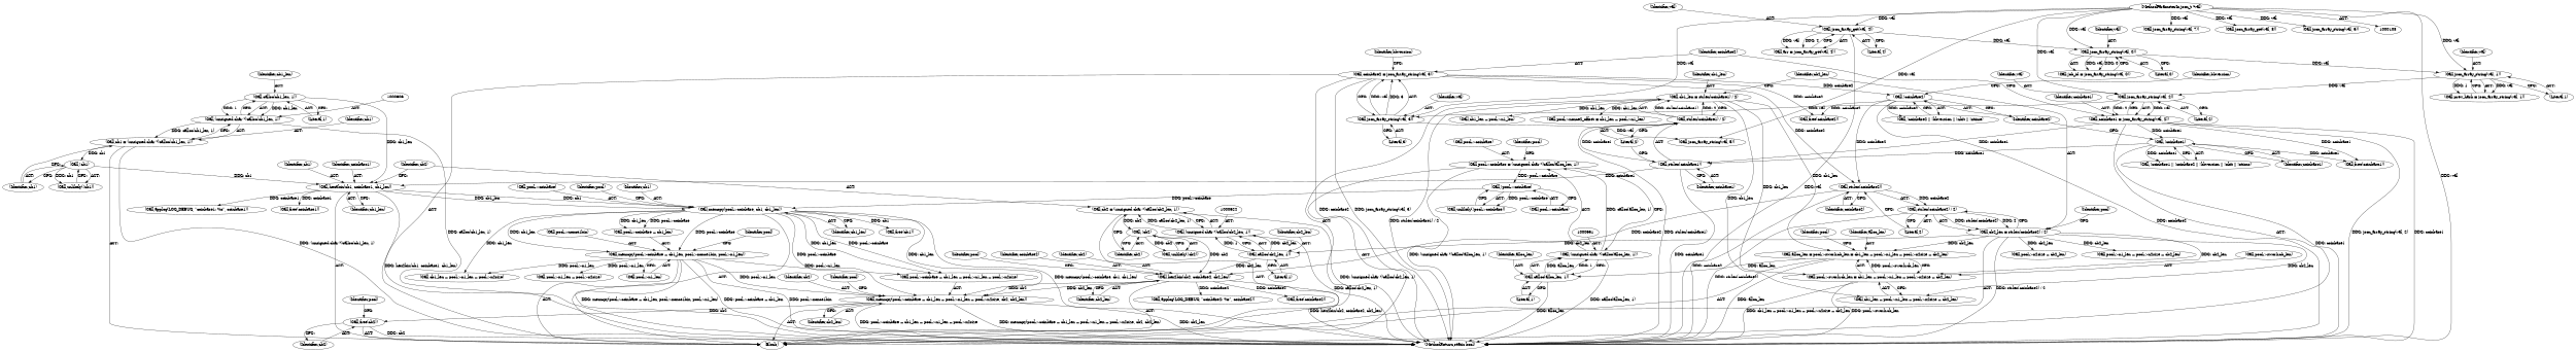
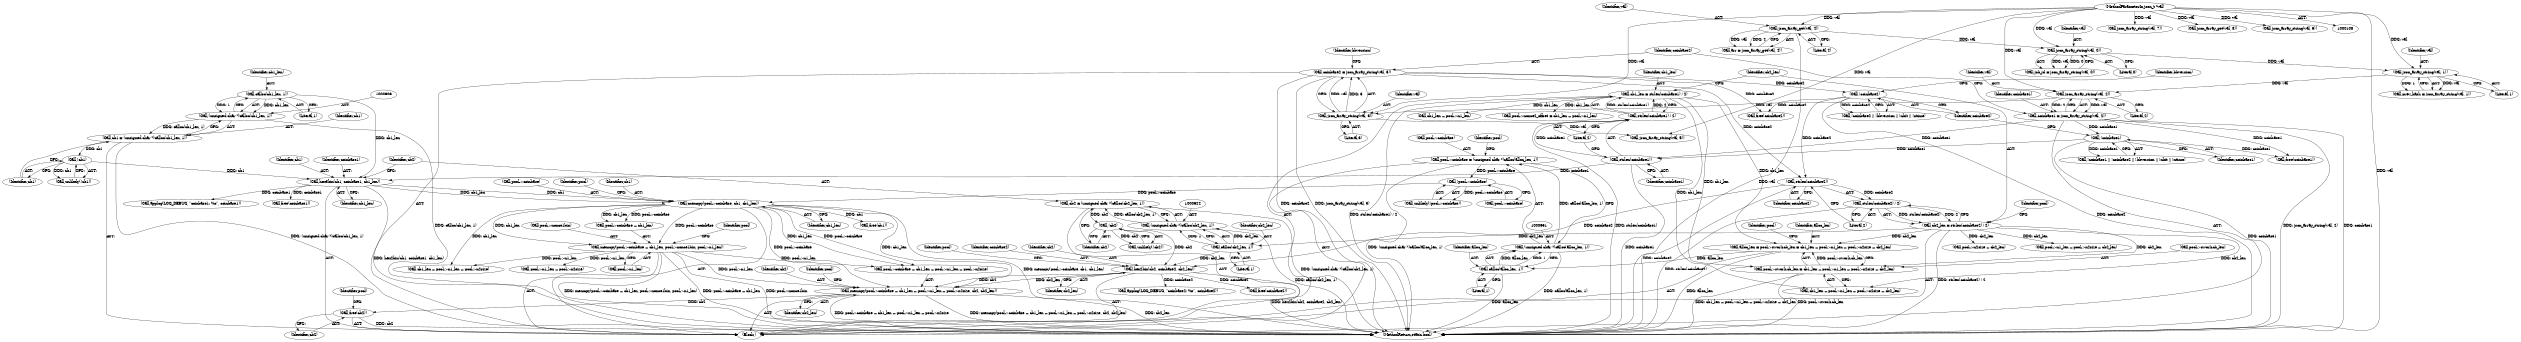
  digraph {
    n1 [label="(Call,free(cb2))"]
    n2 [label="(Block,)"]
    n3 [label="(MethodReturn,static bool)"]
    n4 [label="(Identifier,cb2)"]
    n5 [label="(Call,memcpy(pool->coinbase + cb1_len + pool->n1_len + pool->n2size, cb2, cb2_len))"]
    n6 [label="(Identifier,cb2_len)"]
    n7 [label="(Call,memcpy(pool->coinbase, cb1, cb1_len))"]
    n8 [label="(Call,memcpy(pool->coinbase + cb1_len, pool->nonce1bin, pool->n1_len))"]
    n9 [label="(Call,cb1_len + pool->n1_len + pool->n2size)"]
    n10 [label="(Identifier,cb1_len)"]
    n11 [label="(Call,free(cb1))"]
    n12 [label="(Call,pool->coinbase + cb1_len)"]
    n13 [label="(Call,pool->coinbase + cb1_len + pool->n1_len + pool->n2size)"]
    n14 [label="(Call,pool->n1_len + pool->n2size)"]
    n15 [label="(Call,pool->n1_len)"]
    n16 [label="(Call,!pool->coinbase)"]
    n17 [label="(Call,pool->coinbase)"]
    n18 [label="(Call,unlikely(!pool->coinbase))"]
    n19 [label="(Call,pool->coinbase = (unsigned char *)calloc(alloc_len, 1))"]
    n20 [label="(Call,(unsigned char *)calloc(alloc_len, 1))"]
    n21 [label="(Call,calloc(alloc_len, 1))"]
    n22 [label="(Literal,1)"]
    n23 [label="(Call,alloc_len = pool->swork.cb_len = cb1_len + pool->n1_len + pool->n2size + cb2_len)"]
    n24 [label="(Call,pool->swork.cb_len = cb1_len + pool->n1_len + pool->n2size + cb2_len)"]
    n25 [label="(Call,cb1_len + pool->n1_len + pool->n2size + cb2_len)"]
    n26 [label="(Call,cb1_len = strlen(coinbase1) / 2)"]
    n27 [label="(Call,strlen(coinbase1) / 2)"]
    n28 [label="(Call,cb1_len + pool->n1_len)"]
    n29 [label="(Call,pool->nonce2_offset = cb1_len + pool->n1_len)"]
    n30 [label="(Literal,2)"]
    n31 [label="(Call,calloc(cb1_len, 1))"]
    n32 [label="(Call,hex3bin(cb1, coinbase1, cb1_len))"]
    n33 [label="(Call,(unsigned char *)calloc(cb1_len, 1))"]
    n34 [label="(Literal,1)"]
    n35 [label="(Call,strlen(coinbase1))"]
    n36 [label="(Identifier,coinbase1)"]
    n37 [label="(Identifier,cb1_len)"]
    n38 [label="(Call,applog(LOG_DEBUG, \"coinbase1: %s\", coinbase1))"]
    n39 [label="(Call,free(coinbase1))"]
    n40 [label="(Call,!coinbase1)"]
    n41 [label="(Call,!coinbase1 || !coinbase2 || !bbversion || !nbit || !ntime)"]
    n42 [label="(Identifier,coinbase1)"]
    n43 [label="(Call,free(coinbase1))"]
    n44 [label="(Call,coinbase1 = json_array_string(val, 2))"]
    n45 [label="(Call,json_array_string(val, 2))"]
    n46 [label="(Call,json_array_string(val, 3))"]
    n47 [label="(Literal,2)"]
    n48 [label="(Call,json_array_string(val, 5))"]
    n49 [label="(Call,coinbase2 = json_array_string(val, 3))"]
    n50 [label="(Literal,3)"]
    n51 [label="(Call,json_array_string(val, 1))"]
    n52 [label="(Call,prev_hash = json_array_string(val, 1))"]
    n53 [label="(Literal,1)"]
    n54 [label="(Call,json_array_string(val, 0))"]
    n55 [label="(Literal,0)"]
    n56 [label="(Call,job_id = json_array_string(val, 0))"]
    n57 [label="(Call,json_array_get(val, 4))"]
    n58 [label="(Call,arr = json_array_get(val, 4))"]
    n59 [label="(Literal,4)"]
    n60 [label="(MethodParameterIn,json_t *val)"]
    n61 [label="(Call,json_array_string(val, 7))"]
    n62 [label="(Call,json_array_get(val, 8))"]
    n63 [label="(Call,json_array_string(val, 6))"]
    1000108
    n65 [label="(Call,cb2_len = strlen(coinbase2) / 2)"]
    n66 [label="(Call,strlen(coinbase2) / 2)"]
    n67 [label="(Call,calloc(cb2_len, 1))"]
    n68 [label="(Call,pool->n2size + cb2_len)"]
    n69 [label="(Call,pool->n1_len + pool->n2size + cb2_len)"]
    n70 [label="(Literal,2)"]
    n71 [label="(Call,hex2bin(cb2, coinbase2, cb2_len))"]
    n72 [label="(Call,(unsigned char *)calloc(cb2_len, 1))"]
    n73 [label="(Literal,1)"]
    n74 [label="(Call,strlen(coinbase2))"]
    n75 [label="(Identifier,coinbase2)"]
    n76 [label="(Call,applog(LOG_DEBUG, \"coinbase2: %s\", coinbase2))"]
    n77 [label="(Call,free(coinbase2))"]
    n78 [label="(Identifier,cb2_len)"]
    n79 [label="(Call,!coinbase2)"]
    n80 [label="(Call,free(coinbase2))"]
    n81 [label="(Call,!coinbase2 || !bbversion || !nbit || !ntime)"]
    n82 [label="(Identifier,coinbase2)"]
    n83 [label="(Call,!cb1)"]
    n84 [label="(Identifier,cb1)"]
    n85 [label="(Call,unlikely(!cb1))"]
    n86 [label="(Call,cb1 = (unsigned char *)calloc(cb1_len, 1))"]
    n87 [label="(Call,!cb2)"]
    n88 [label="(Call,unlikely(!cb2))"]
    n89 [label="(Identifier,cb2)"]
    n90 [label="(Call,cb2 = (unsigned char *)calloc(cb2_len, 1))"]
    n91 [label="(Identifier,val)"]
    n92 [label="(Identifier,alloc_len)"]
    n93 [label="(Identifier,cb2)"]
    n94 [label="(Identifier,bbversion)"]
    n95 [label="(Identifier,pool)"]
    n96 [label="(Identifier,bbversion)"]
    n97 [label="(Identifier,pool)"]
    n98 [label="(Call,pool->swork.cb_len)"]
    n99 [label="(Identifier,val)"]
    n100 [label="(Identifier,pool)"]
    n101 [label="(Identifier,coinbase1)"]
    n102 [label="(Identifier,cb2_len)"]
    n103 [label="(Identifier,val)"]
    n104 [label="(Identifier,pool)"]
    n105 [label="(Identifier,coinbase1)"]
    n106 [label="(Identifier,cb2)"]
    n107 [label="(Call,pool->nonce1bin)"]
    n108 [label="(Identifier,cb1)"]
    n109 [label="(Identifier,cb1)"]
    n110 [label="(Call,pool->coinbase)"]
    n111 [label="(Identifier,pool)"]
    n112 [label="(Identifier,coinbase2)"]
    n113 [label="(Identifier,cb2_len)"]
    n114 [label="(Identifier,val)"]
    n115 [label="(Identifier,pool)"]
    n116 [label="(Identifier,val)"]
    n117 [label="(Identifier,coinbase2)"]
    n118 [label="(Identifier,cb2)"]
    n119 [label="(Call,pool->coinbase)"]
    n120 [label="(Identifier,cb1_len)"]
    n121 [label="(Identifier,pool)"]
    n122 [label="(Identifier,cb1)"]
    n123 [label="(Identifier,pool)"]
    n124 [label="(Identifier,alloc_len)"]
    n125 [label="(Identifier,cb1_len)"]
    1000651
    1000606
    1000624
    n1 -> n2 [label="AST: "]
    n1 -> n3 [label="DDG: cb2"]
    n1 -> n4 [label="CFG: "]
    n4 -> n1 [label="AST: "]
    n5 -> n1 [label="DDG: cb2"]
    n5 -> n2 [label="AST: "]
    n5 -> n3 [label="DDG: memcpy(pool->coinbase + cb1_len + pool->n1_len + pool->n2size, cb2, cb2_len)"]
    n5 -> n3 [label="DDG: cb2_len"]
    n5 -> n3 [label="DDG: pool->coinbase + cb1_len + pool->n1_len + pool->n2size"]
    n5 -> n6 [label="CFG: "]
    n6 -> n5 [label="AST: "]
    n7 -> n2 [label="AST: "]
    n7 -> n3 [label="DDG: memcpy(pool->coinbase, cb1, cb1_len)"]
    n7 -> n5 [label="DDG: pool->coinbase"]
    n7 -> n5 [label="DDG: cb1_len"]
    n7 -> n8 [label="DDG: pool->coinbase"]
    n7 -> n8 [label="DDG: cb1_len"]
    n7 -> n9 [label="DDG: cb1_len"]
    n7 -> n10 [label="CFG: "]
    n7 -> n11 [label="DDG: cb1"]
    n7 -> n12 [label="DDG: pool->coinbase"]
    n7 -> n12 [label="DDG: cb1_len"]
    n7 -> n13 [label="DDG: pool->coinbase"]
    n7 -> n13 [label="DDG: cb1_len"]
    n8 -> n2 [label="AST: "]
    n8 -> n3 [label="DDG: pool->nonce1bin"]
    n8 -> n3 [label="DDG: memcpy(pool->coinbase + cb1_len, pool->nonce1bin, pool->n1_len)"]
    n8 -> n3 [label="DDG: pool->coinbase + cb1_len"]
    n8 -> n5 [label="DDG: pool->n1_len"]
    n8 -> n9 [label="DDG: pool->n1_len"]
    n8 -> n13 [label="DDG: pool->n1_len"]
    n8 -> n14 [label="DDG: pool->n1_len"]
    n8 -> n15 [label="CFG: "]
    n10 -> n7 [label="AST: "]
    n12 -> n8 [label="AST: "]
    n13 -> n5 [label="AST: "]
    n15 -> n8 [label="AST: "]
    n16 -> n7 [label="DDG: pool->coinbase"]
    n16 -> n17 [label="CFG: "]
    n16 -> n18 [label="AST: "]
    n16 -> n18 [label="DDG: pool->coinbase"]
    n17 -> n16 [label="AST: "]
-   n18 -> n16 [label="CFG: "]
+   n18 -> n16 [label="AST: "]
    n19 -> n2 [label="AST: "]
    n19 -> n3 [label="DDG: (unsigned char *)calloc(alloc_len, 1)"]
    n19 -> n16 [label="DDG: pool->coinbase"]
    n19 -> n20 [label="CFG: "]
    n20 -> n3 [label="DDG: calloc(alloc_len, 1)"]
    n20 -> n19 [label="AST: "]
    n20 -> n19 [label="DDG: calloc(alloc_len, 1)"]
    n20 -> n21 [label="CFG: "]
    n21 -> n3 [label="DDG: alloc_len"]
    n21 -> n20 [label="AST: "]
    n21 -> n20 [label="DDG: alloc_len"]
    n21 -> n20 [label="DDG: 1"]
    n21 -> n22 [label="CFG: "]
    n22 -> n21 [label="AST: "]
    n23 -> n2 [label="AST: "]
    n23 -> n3 [label="DDG: alloc_len"]
    n23 -> n21 [label="DDG: alloc_len"]
    n23 -> n24 [label="CFG: "]
    n24 -> n3 [label="DDG: pool->swork.cb_len"]
    n24 -> n3 [label="DDG: cb1_len + pool->n1_len + pool->n2size + cb2_len"]
    n24 -> n23 [label="AST: "]
    n24 -> n23 [label="DDG: pool->swork.cb_len"]
    n24 -> n25 [label="CFG: "]
    n25 -> n24 [label="AST: "]
    n26 -> n2 [label="AST: "]
    n26 -> n3 [label="DDG: strlen(coinbase1) / 2"]
    n26 -> n23 [label="DDG: cb1_len"]
    n26 -> n24 [label="DDG: cb1_len"]
    n26 -> n25 [label="DDG: cb1_len"]
    n26 -> n27 [label="CFG: "]
    n26 -> n28 [label="DDG: cb1_len"]
    n26 -> n29 [label="DDG: cb1_len"]
    n27 -> n3 [label="DDG: strlen(coinbase1)"]
    n27 -> n26 [label="AST: "]
    n27 -> n26 [label="DDG: strlen(coinbase1)"]
    n27 -> n26 [label="DDG: 2"]
    n27 -> n30 [label="CFG: "]
    n30 -> n27 [label="AST: "]
    n30 -> n35 [label="CFG: "]
    n31 -> n32 [label="DDG: cb1_len"]
    n31 -> n33 [label="AST: "]
    n31 -> n33 [label="DDG: cb1_len"]
    n31 -> n33 [label="DDG: 1"]
    n31 -> n34 [label="CFG: "]
    n32 -> n2 [label="AST: "]
    n32 -> n3 [label="DDG: hex2bin(cb1, coinbase1, cb1_len)"]
    n32 -> n7 [label="DDG: cb1"]
    n32 -> n7 [label="DDG: cb1_len"]
    n32 -> n37 [label="CFG: "]
    n32 -> n38 [label="DDG: coinbase1"]
    n32 -> n39 [label="DDG: coinbase1"]
    n33 -> n3 [label="DDG: calloc(cb1_len, 1)"]
    n33 -> n31 [label="CFG: "]
    n33 -> n86 [label="AST: "]
    n33 -> n86 [label="DDG: calloc(cb1_len, 1)"]
    n34 -> n31 [label="AST: "]
    n35 -> n3 [label="DDG: coinbase1"]
    n35 -> n27 [label="AST: "]
    n35 -> n27 [label="DDG: coinbase1"]
    n35 -> n32 [label="DDG: coinbase1"]
    n35 -> n36 [label="CFG: "]
    n36 -> n35 [label="AST: "]
    n37 -> n32 [label="AST: "]
    n40 -> n3 [label="DDG: coinbase1"]
    n40 -> n35 [label="DDG: coinbase1"]
    n40 -> n41 [label="AST: "]
    n40 -> n41 [label="DDG: coinbase1"]
    n40 -> n42 [label="CFG: "]
    n40 -> n43 [label="DDG: coinbase1"]
    n41 -> n40 [label="CFG: "]
    n42 -> n40 [label="AST: "]
    n44 -> n2 [label="AST: "]
    n44 -> n3 [label="DDG: json_array_string(val, 2)"]
    n44 -> n3 [label="DDG: coinbase1"]
    n44 -> n35 [label="DDG: coinbase1"]
    n44 -> n40 [label="DDG: coinbase1"]
    n44 -> n43 [label="DDG: coinbase1"]
    n44 -> n45 [label="CFG: "]
    n45 -> n44 [label="AST: "]
    n45 -> n44 [label="DDG: val"]
    n45 -> n44 [label="DDG: 2"]
    n45 -> n46 [label="DDG: val"]
    n45 -> n47 [label="CFG: "]
    n46 -> n48 [label="DDG: val"]
    n46 -> n49 [label="AST: "]
    n46 -> n49 [label="DDG: val"]
    n46 -> n49 [label="DDG: 3"]
    n46 -> n50 [label="CFG: "]
    n47 -> n45 [label="AST: "]
    n49 -> n2 [label="AST: "]
    n49 -> n3 [label="DDG: coinbase2"]
    n49 -> n3 [label="DDG: json_array_string(val, 3)"]
    n49 -> n46 [label="CFG: "]
    n49 -> n74 [label="DDG: coinbase2"]
    n49 -> n79 [label="DDG: coinbase2"]
    n49 -> n80 [label="DDG: coinbase2"]
    n50 -> n46 [label="AST: "]
    n51 -> n45 [label="DDG: val"]
    n51 -> n52 [label="AST: "]
    n51 -> n52 [label="DDG: val"]
    n51 -> n52 [label="DDG: 1"]
    n51 -> n53 [label="CFG: "]
    n52 -> n51 [label="CFG: "]
    n53 -> n51 [label="AST: "]
    n54 -> n51 [label="DDG: val"]
    n54 -> n55 [label="CFG: "]
    n54 -> n56 [label="AST: "]
    n54 -> n56 [label="DDG: val"]
    n54 -> n56 [label="DDG: 0"]
    n55 -> n54 [label="AST: "]
    n56 -> n54 [label="CFG: "]
    n57 -> n3 [label="DDG: val"]
    n57 -> n54 [label="DDG: val"]
    n57 -> n58 [label="AST: "]
    n57 -> n58 [label="DDG: val"]
    n57 -> n58 [label="DDG: 4"]
    n57 -> n59 [label="CFG: "]
    n58 -> n57 [label="CFG: "]
    n59 -> n57 [label="AST: "]
    n60 -> n3 [label="DDG: val"]
    n60 -> n45 [label="DDG: val"]
    n60 -> n46 [label="DDG: val"]
    n60 -> n48 [label="DDG: val"]
    n60 -> n51 [label="DDG: val"]
    n60 -> n54 [label="DDG: val"]
    n60 -> n57 [label="DDG: val"]
    n60 -> n61 [label="DDG: val"]
    n60 -> n62 [label="DDG: val"]
    n60 -> n63 [label="DDG: val"]
    n60 -> 1000108 [label="AST: "]
    n65 -> n2 [label="AST: "]
    n65 -> n3 [label="DDG: strlen(coinbase2) / 2"]
    n65 -> n23 [label="DDG: cb2_len"]
    n65 -> n24 [label="DDG: cb2_len"]
    n65 -> n25 [label="DDG: cb2_len"]
    n65 -> n66 [label="CFG: "]
    n65 -> n67 [label="DDG: cb2_len"]
    n65 -> n68 [label="DDG: cb2_len"]
    n65 -> n69 [label="DDG: cb2_len"]
    n66 -> n3 [label="DDG: strlen(coinbase2)"]
    n66 -> n65 [label="AST: "]
    n66 -> n65 [label="DDG: strlen(coinbase2)"]
    n66 -> n65 [label="DDG: 2"]
    n66 -> n70 [label="CFG: "]
    n67 -> n71 [label="DDG: cb2_len"]
    n67 -> n72 [label="AST: "]
    n67 -> n72 [label="DDG: cb2_len"]
    n67 -> n72 [label="DDG: 1"]
    n67 -> n73 [label="CFG: "]
    n70 -> n66 [label="AST: "]
    n70 -> n74 [label="CFG: "]
    n71 -> n2 [label="AST: "]
    n71 -> n3 [label="DDG: hex2bin(cb2, coinbase2, cb2_len)"]
    n71 -> n5 [label="DDG: cb2"]
    n71 -> n5 [label="DDG: cb2_len"]
    n71 -> n76 [label="DDG: coinbase2"]
    n71 -> n77 [label="DDG: coinbase2"]
    n71 -> n78 [label="CFG: "]
    n72 -> n3 [label="DDG: calloc(cb2_len, 1)"]
    n72 -> n67 [label="CFG: "]
    n72 -> n90 [label="AST: "]
    n72 -> n90 [label="DDG: calloc(cb2_len, 1)"]
    n73 -> n67 [label="AST: "]
    n74 -> n3 [label="DDG: coinbase2"]
    n74 -> n66 [label="AST: "]
    n74 -> n66 [label="DDG: coinbase2"]
    n74 -> n71 [label="DDG: coinbase2"]
    n74 -> n75 [label="CFG: "]
    n75 -> n74 [label="AST: "]
    n78 -> n71 [label="AST: "]
    n79 -> n3 [label="DDG: coinbase2"]
    n79 -> n74 [label="DDG: coinbase2"]
    n79 -> n80 [label="DDG: coinbase2"]
    n79 -> n81 [label="AST: "]
    n79 -> n81 [label="DDG: coinbase2"]
    n79 -> n82 [label="CFG: "]
    n81 -> n79 [label="CFG: "]
    n82 -> n40 [label="CFG: "]
    n82 -> n79 [label="AST: "]
    n83 -> n32 [label="DDG: cb1"]
    n83 -> n84 [label="CFG: "]
    n83 -> n85 [label="AST: "]
    n83 -> n85 [label="DDG: cb1"]
    n84 -> n83 [label="AST: "]
    n84 -> n86 [label="CFG: "]
    n85 -> n83 [label="CFG: "]
    n86 -> n2 [label="AST: "]
    n86 -> n3 [label="DDG: (unsigned char *)calloc(cb1_len, 1)"]
    n86 -> n33 [label="CFG: "]
    n86 -> n83 [label="DDG: cb1"]
    n87 -> n71 [label="DDG: cb2"]
    n87 -> n88 [label="AST: "]
    n87 -> n88 [label="DDG: cb2"]
    n87 -> n89 [label="CFG: "]
    n88 -> n87 [label="CFG: "]
    n89 -> n87 [label="AST: "]
    n89 -> n90 [label="CFG: "]
    n90 -> n2 [label="AST: "]
    n90 -> n3 [label="DDG: (unsigned char *)calloc(cb2_len, 1)"]
    n90 -> n72 [label="CFG: "]
    n90 -> n87 [label="DDG: cb2"]
    n91 -> n46 [label="AST: "]
    n92 -> n21 [label="AST: "]
    n93 -> n5 [label="AST: "]
    n94 -> n49 [label="CFG: "]
    n95 -> n65 [label="CFG: "]
    n96 -> n79 [label="CFG: "]
    n97 -> n71 [label="CFG: "]
    n98 -> n24 [label="AST: "]
    n99 -> n57 [label="AST: "]
    n100 -> n8 [label="CFG: "]
    n101 -> n44 [label="AST: "]
    n102 -> n26 [label="CFG: "]
    n102 -> n65 [label="AST: "]
    n103 -> n51 [label="AST: "]
    n104 -> n7 [label="CFG: "]
    n105 -> n32 [label="AST: "]
    n106 -> n32 [label="CFG: "]
    n106 -> n90 [label="AST: "]
    n107 -> n8 [label="AST: "]
    n108 -> n32 [label="AST: "]
    n109 -> n7 [label="AST: "]
    n110 -> n19 [label="AST: "]
    n111 -> n19 [label="CFG: "]
    n112 -> n44 [label="CFG: "]
    n112 -> n49 [label="AST: "]
    n113 -> n67 [label="AST: "]
    n114 -> n45 [label="AST: "]
    n115 -> n23 [label="CFG: "]
    n116 -> n54 [label="AST: "]
    n117 -> n71 [label="AST: "]
    n118 -> n71 [label="AST: "]
    n119 -> n7 [label="AST: "]
    n120 -> n26 [label="AST: "]
    n121 -> n1 [label="CFG: "]
    n122 -> n86 [label="AST: "]
    n123 -> n5 [label="CFG: "]
    n124 -> n23 [label="AST: "]
    n125 -> n31 [label="AST: "]
    1000651 -> n20 [label="AST: "]
    1000606 -> n33 [label="AST: "]
    1000624 -> n72 [label="AST: "]
  }
